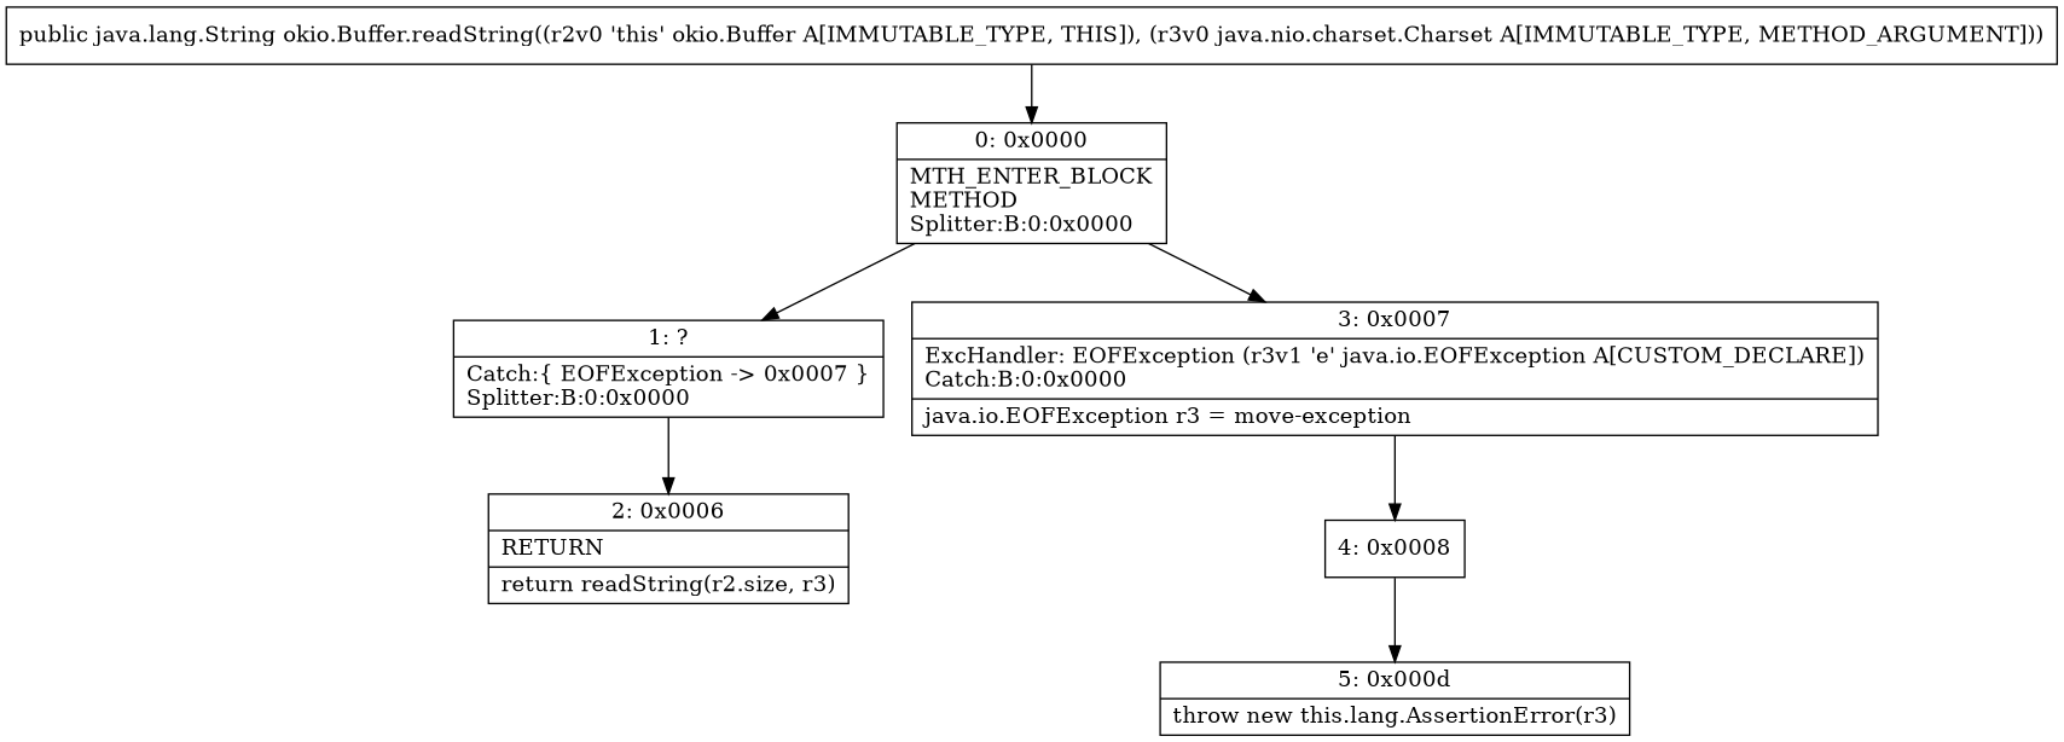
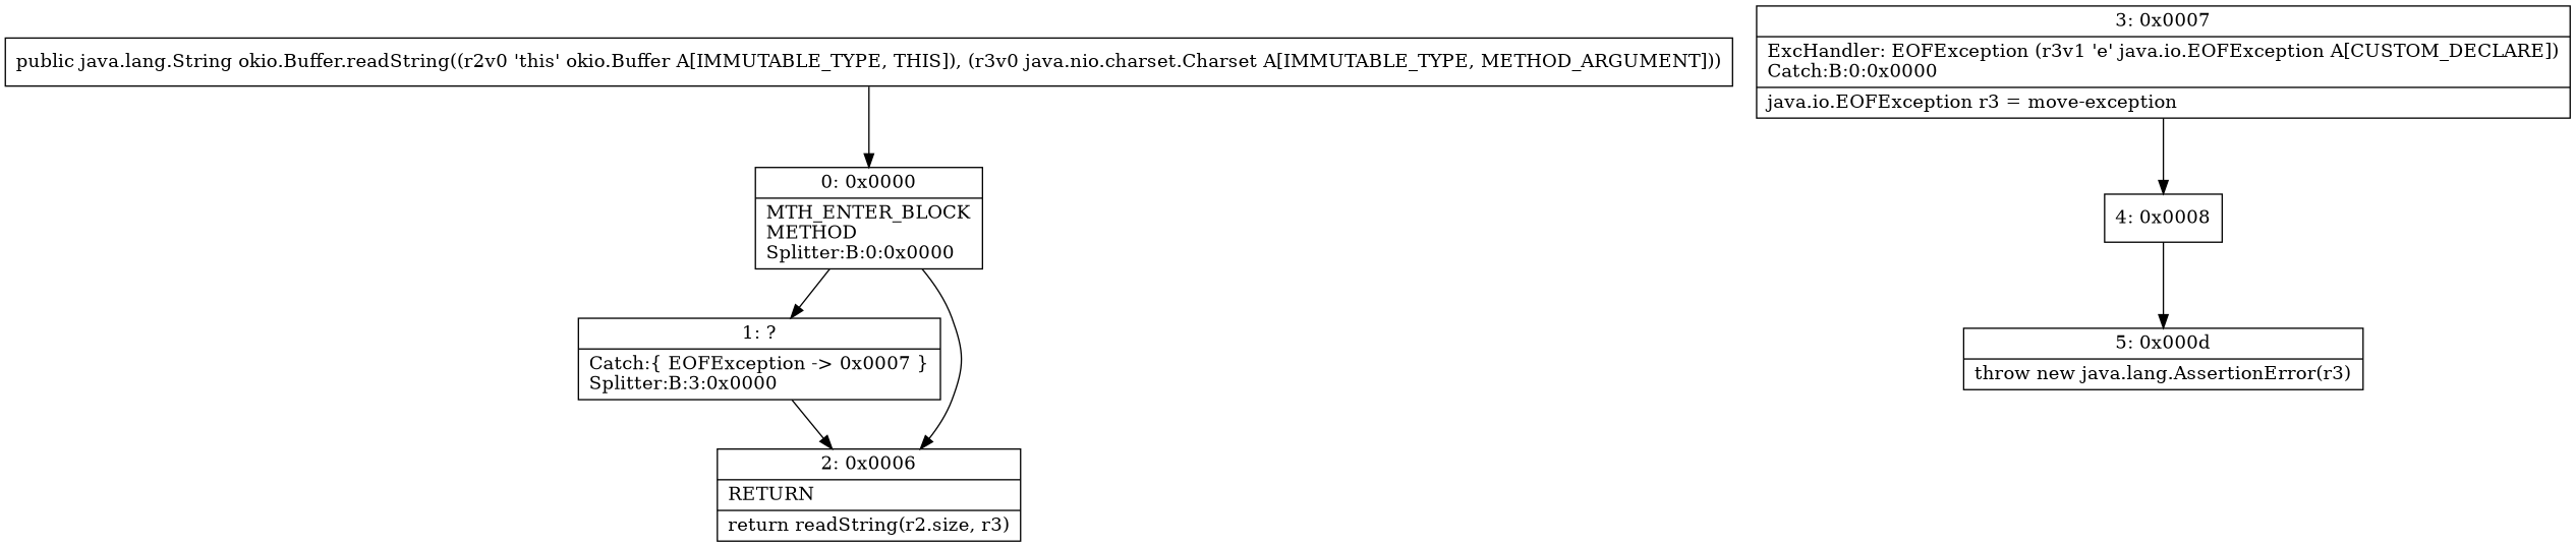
  digraph {
    node [shape=record]
    n1 [label="{0\:\ 0x0000|MTH_ENTER_BLOCK\lMETHOD\lSplitter:B:0:0x0000\l}"]
-   n2 [label="{1\:\ ?|Catch:\{ EOFException \-\> 0x0007 \}\lSplitter:B:0:0x0000\l}"]
+   n2 [label="{1\:\ ?|Catch:\{ EOFException \-\> 0x0007 \}\lSplitter:B:3:0x0000\l}"]
    n3 [label="{3\:\ 0x0007|ExcHandler: EOFException (r3v1 'e' java.io.EOFException A[CUSTOM_DECLARE])\lCatch:B:0:0x0000\l|java.io.EOFException r3 = move\-exception\l}"]
    n4 [label="{2\:\ 0x0006|RETURN\l|return readString(r2.size, r3)\l}"]
    n5 [label="{4\:\ 0x0008}"]
-   n6 [label="{5\:\ 0x000d|throw new this.lang.AssertionError(r3)\l}"]
+   n6 [label="{5\:\ 0x000d|throw new java.lang.AssertionError(r3)\l}"]
    n7 [label="{public java.lang.String okio.Buffer.readString((r2v0 'this' okio.Buffer A[IMMUTABLE_TYPE, THIS]), (r3v0 java.nio.charset.Charset A[IMMUTABLE_TYPE, METHOD_ARGUMENT])) }"]
    n1 -> n2
-   n1 -> n3
+   n1 -> n4
    n2 -> n4
    n3 -> n5
    n5 -> n6
    n7 -> n1
  }
